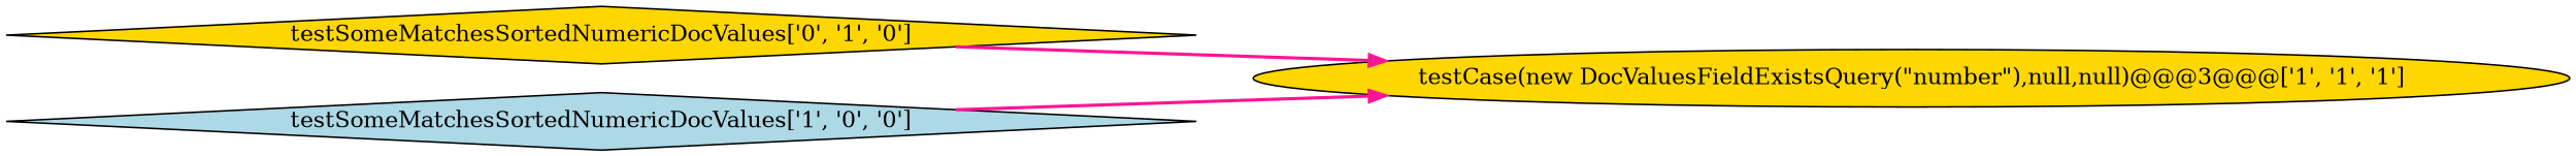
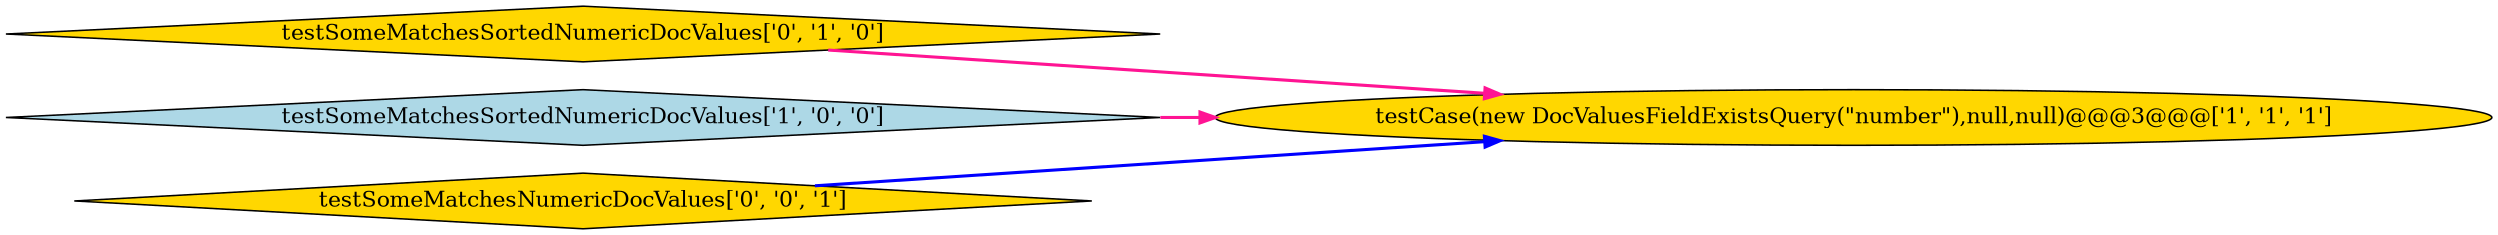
  digraph {
    rankdir=LR
    node [fillcolor=gold shape=diamond style=filled]
    edge [style=bold color=deeppink]
    n1 [label="testSomeMatchesSortedNumericDocValues['0', '1', '0']"]
    n2 [label="testCase(new DocValuesFieldExistsQuery(\"number\"),null,null)@@@3@@@['1', '1', '1']" shape=ellipse]
    n3 [fillcolor=lightblue label="testSomeMatchesSortedNumericDocValues['1', '0', '0']"]
+   n4 [label="testSomeMatchesNumericDocValues['0', '0', '1']"]
    n1 -> n2
    n3 -> n2
+   n4 -> n2 [color=blue]
  }
